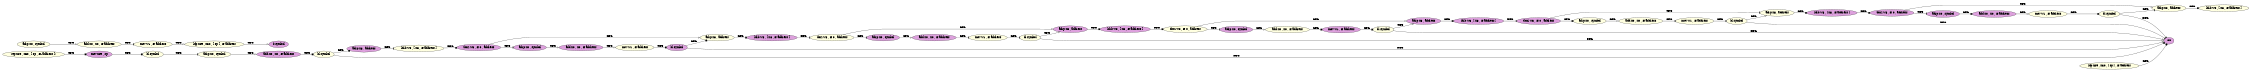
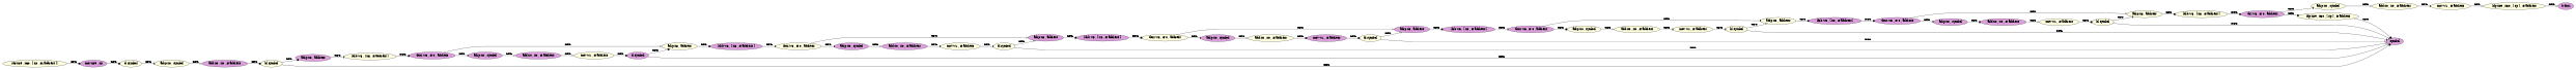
  digraph {
    rankdir=LR
    node [fillcolor=lightyellow style=filled]
    edge [arrowhead=box]
    n1 [label="stp x29 , x30 , [ sp , #- address ]!"]
    n2 [fillcolor=plum label="mov x29 , sp"]
    n3 [label="bl symbol"]
    n4 [label="adrp x0 , symbol"]
    n5 [fillcolor=plum label="add x0 , x0 , # address"]
    n6 [label="bl symbol"]
    n7 [fillcolor=plum label="adrp x8 , address"]
-   n8 [fillcolor=plum label=ret]
+   n8 [fillcolor=plum label=symbol]
    n9 [label="ldrb w8 , [ x8 , # address ]"]
    n10 [fillcolor=plum label="tbnz w8 , # 0 , address"]
    n11 [label="adrp x8 , address"]
    n12 [fillcolor=plum label="adrp x0 , symbol"]
    n13 [fillcolor=plum label="ldrb w8 , [ x8 , # address ]"]
    n14 [fillcolor=plum label="add x0 , x0 , # address"]
    n15 [label="tbnz w8 , # 0 , address"]
    n16 [label="mov w1 , # address"]
    n17 [fillcolor=plum label="adrp x8 , address"]
    n18 [fillcolor=plum label="adrp x0 , symbol"]
    n19 [fillcolor=plum label="ldrb w8 , [ x8 , # address ]"]
    n20 [fillcolor=plum label="add x0 , x0 , # address"]
    n21 [label="tbnz w8 , # 0 , address"]
    n22 [label="mov w1 , # address"]
    n23 [fillcolor=plum label="bl symbol"]
    n24 [fillcolor=plum label="adrp x8 , address"]
    n25 [fillcolor=plum label="adrp x0 , symbol"]
    n26 [fillcolor=plum label="ldrb w8 , [ x8 , # address ]"]
    n27 [label="add x0 , x0 , # address"]
    n28 [fillcolor=plum label="tbnz w8 , # 0 , address"]
    n29 [fillcolor=plum label="mov w1 , # address"]
    n30 [label="bl symbol"]
    n31 [label="adrp x8 , address"]
    n32 [label="adrp x0 , symbol"]
    n33 [fillcolor=plum label="ldrb w8 , [ x8 , # address ]"]
    n34 [label="add x0 , x0 , # address"]
    n35 [fillcolor=plum label="tbnz w8 , # 0 , address"]
    n36 [label="mov w1 , # address"]
    n37 [label="bl symbol"]
    n38 [label="adrp x8 , address"]
    n39 [fillcolor=plum label="adrp x0 , symbol"]
    n40 [label="ldrb w8 , [ x8 , # address ]"]
    n41 [fillcolor=plum label="add x0 , x0 , # address"]
+   n42 [fillcolor=plum label="tbz w8 , # 0 , address"]
    n43 [label="mov w1 , # address"]
    n44 [label="bl symbol"]
    n45 [label="adrp x0 , symbol"]
    n46 [label="ldp x29 , x30 , [ sp ] , # address"]
    n47 [label="add x0 , x0 , # address"]
    n48 [label="mov w1 , # address"]
    n49 [label="bl symbol"]
    n50 [label="ldp x29 , x30 , [ sp ] , # address"]
-   n51 [fillcolor=plum label="b symbol"]
+   n51 [fillcolor=plum label="b tbnz"]
    n1 -> n2 [label=CFG]
    n2 -> n3 [label=CFG]
    n3 -> n4 [arrowhead=tee label=CFG]
    n4 -> n5 [arrowhead=onormal label=CFG]
    n5 -> n6 [label=CFG]
    n6 -> n7 [label=CFG]
    n6 -> n8 [label=DFG]
    n7 -> n9 [arrowhead=tee label=CFG]
    n9 -> n10 [label=DFG]
    n10 -> n11 [arrowhead=onormal label=CFG]
    n10 -> n12 [arrowhead=tee label=CFG]
    n11 -> n13 [label=CFG]
    n12 -> n14 [arrowhead=onormal label=CFG]
    n13 -> n15 [arrowhead=tee label=DFG]
    n14 -> n16 [arrowhead=onormal label=CFG]
    n15 -> n17 [arrowhead=onormal label=CFG]
    n15 -> n18 [arrowhead=tee label=CFG]
    n16 -> n23 [label=CFG]
    n17 -> n19 [label=CFG]
    n18 -> n20 [arrowhead=onormal label=CFG]
    n19 -> n21 [label=DFG]
    n20 -> n22 [arrowhead=tee label=CFG]
    n21 -> n24 [arrowhead=onormal label=CFG]
    n21 -> n25 [arrowhead=tee label=CFG]
    n22 -> n30 [arrowhead=tee label=CFG]
    n23 -> n8 [arrowhead=onormal label=DFG]
    n23 -> n11 [label=CFG]
    n24 -> n26 [label=CFG]
    n25 -> n27 [arrowhead=onormal label=CFG]
    n26 -> n28 [arrowhead=tee label=DFG]
    n27 -> n29 [label=CFG]
    n28 -> n31 [arrowhead=tee label=CFG]
    n28 -> n32 [label=CFG]
    n29 -> n37 [label=CFG]
    n30 -> n8 [arrowhead=onormal label=DFG]
    n30 -> n17 [arrowhead=onormal label=CFG]
    n31 -> n33 [label=CFG]
    n32 -> n34 [arrowhead=onormal label=CFG]
    n33 -> n35 [label=DFG]
    n34 -> n36 [arrowhead=tee label=CFG]
    n35 -> n38 [arrowhead=onormal label=CFG]
    n35 -> n39 [arrowhead=tee label=CFG]
    n36 -> n44 [arrowhead=tee label=CFG]
    n37 -> n8 [arrowhead=onormal label=DFG]
    n37 -> n24 [arrowhead=onormal label=CFG]
    n38 -> n40 [label=CFG]
    n39 -> n41 [label=CFG]
+   n40 -> n42 [label=DFG]
    n41 -> n43 [arrowhead=onormal label=CFG]
+   n42 -> n45 [arrowhead=tee label=CFG]
+   n42 -> n46 [label=CFG]
    n43 -> n49 [label=CFG]
    n44 -> n8 [arrowhead=tee label=DFG]
    n44 -> n31 [arrowhead=onormal label=CFG]
    n45 -> n47 [arrowhead=onormal label=CFG]
    n46 -> n8 [label=CFG]
    n47 -> n48 [arrowhead=tee label=CFG]
    n48 -> n50 [arrowhead=onormal label=CFG]
    n49 -> n8 [arrowhead=tee label=DFG]
    n49 -> n38 [arrowhead=tee label=CFG]
    n50 -> n51 [arrowhead=onormal label=CFG]
  }
